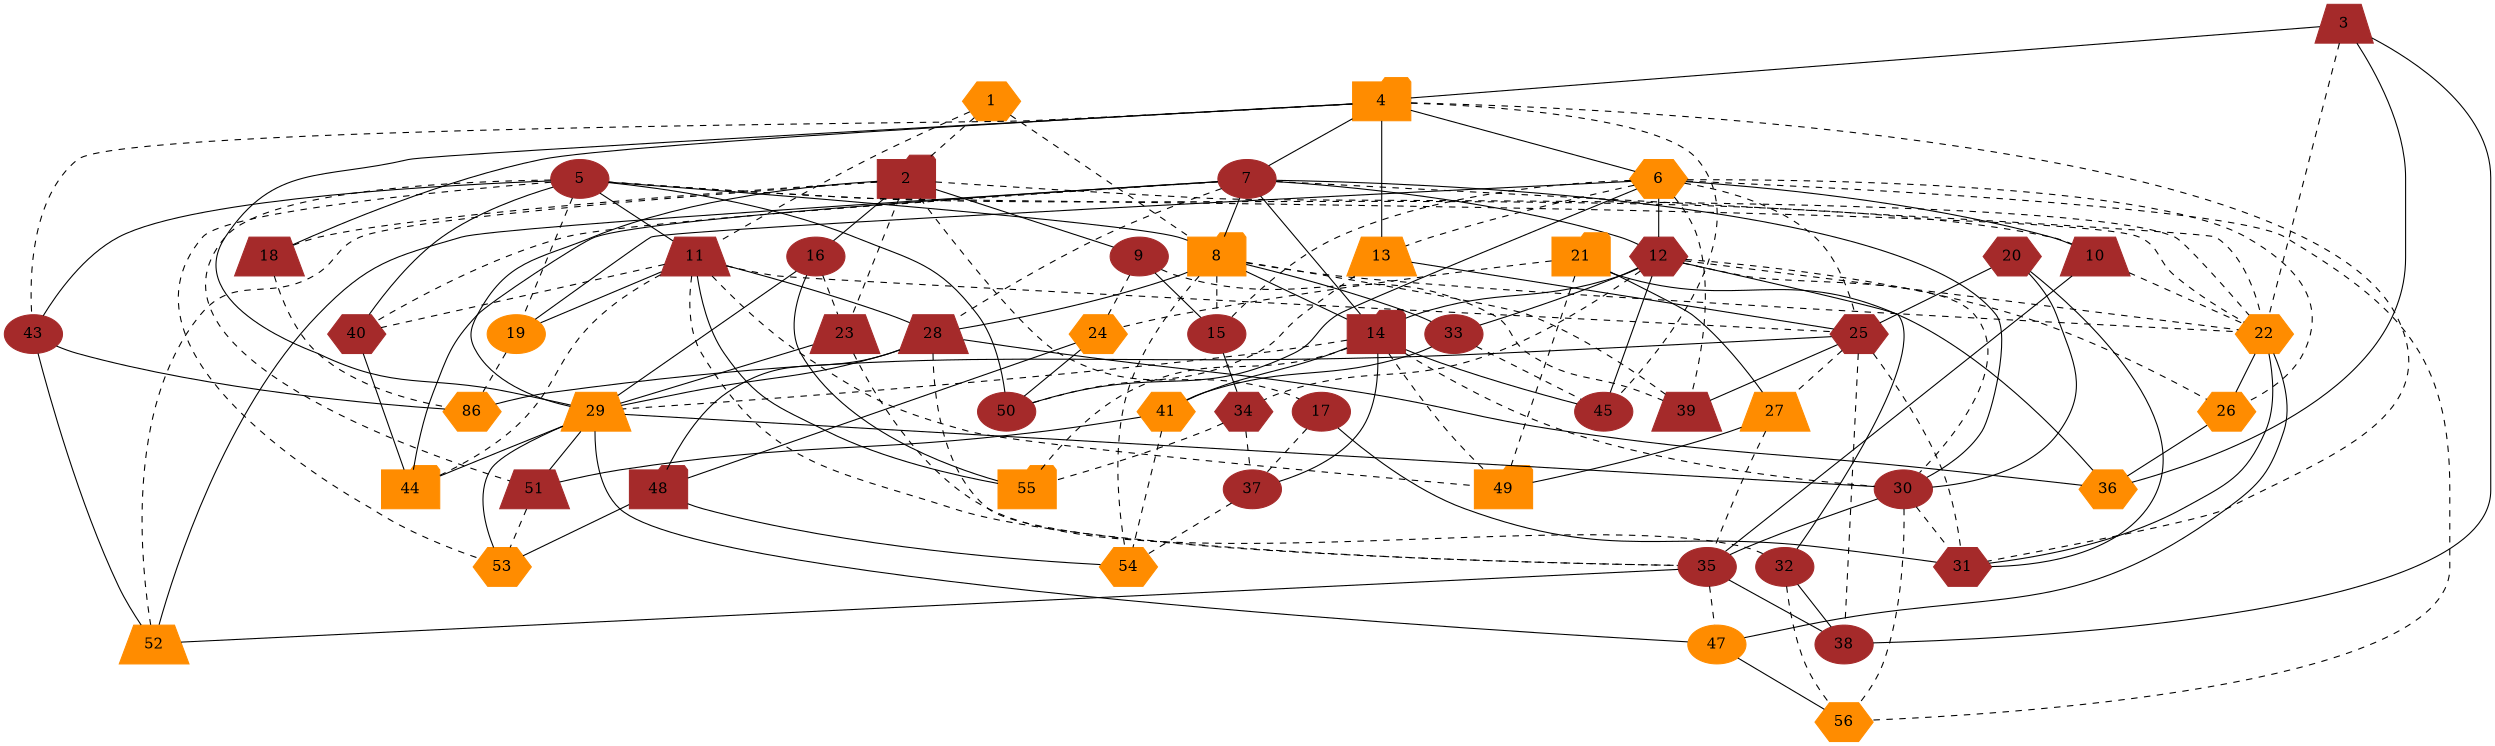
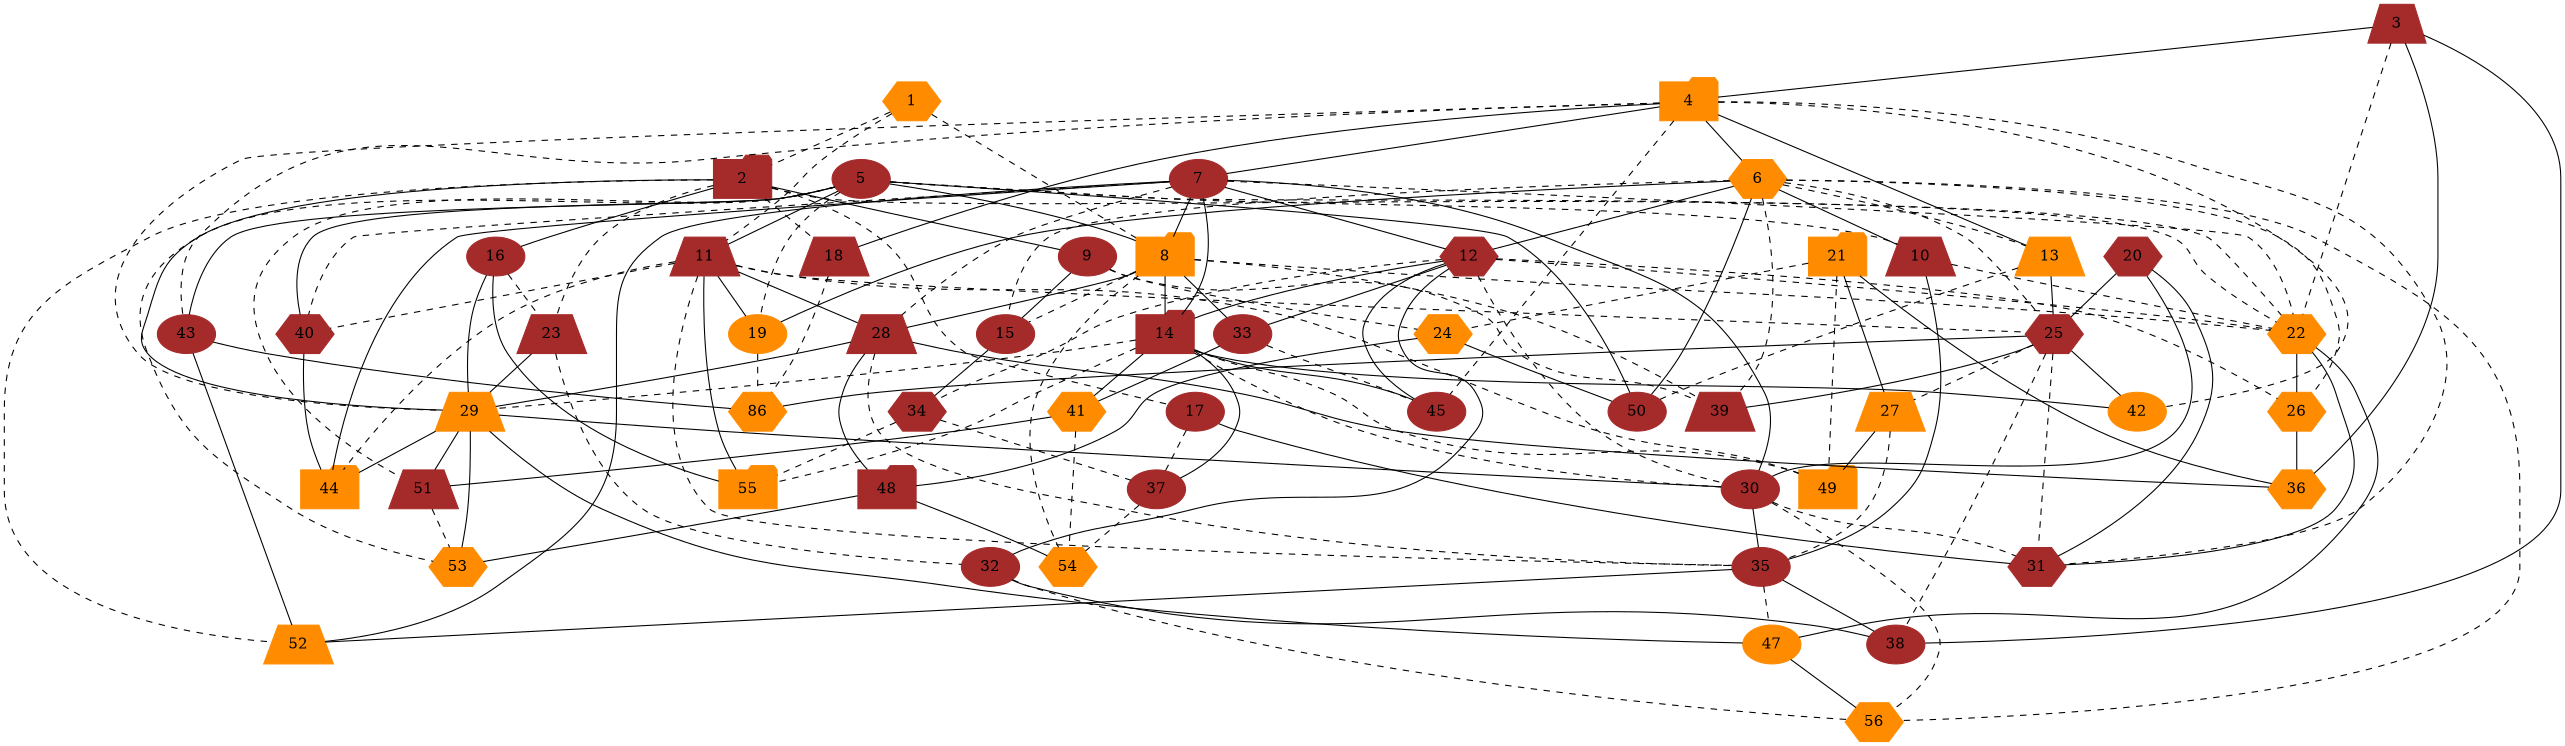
  graph {
    node [color=brown shape=ellipse style=filled]
    edge [style=solid weight=1.0]
    1 [color=darkorange shape=hexagon]
    2 [shape=folder]
    8 [color=darkorange shape=folder]
    11 [shape=trapezium]
    9
    16
    17
    18 [shape=trapezium]
    22 [color=darkorange shape=hexagon]
    23 [shape=trapezium]
    29 [color=darkorange shape=trapezium]
    52 [color=darkorange shape=trapezium]
    15
    39 [shape=trapezium]
    14 [shape=folder]
    28 [shape=trapezium]
    33
    54 [color=darkorange shape=hexagon]
    19 [color=darkorange]
    40 [shape=hexagon]
    25 [shape=hexagon]
    44 [color=darkorange shape=folder]
    35
    49 [color=darkorange shape=folder]
    55 [color=darkorange shape=folder]
    24 [color=darkorange shape=hexagon]
    31 [shape=hexagon]
    37
    n29 [color=darkorange label=86 shape=hexagon]
    26 [color=darkorange shape=hexagon]
    47 [color=darkorange]
    32
    51 [shape=trapezium]
    53 [color=darkorange shape=hexagon]
    30
    3 [shape=trapezium]
    4 [color=darkorange shape=folder]
    36 [color=darkorange shape=hexagon]
    38
    6 [color=darkorange shape=hexagon]
    7
    13 [color=darkorange shape=trapezium]
+   42 [color=darkorange]
    43
    45
    10 [shape=trapezium]
    50
    12 [shape=hexagon]
    56 [color=darkorange shape=hexagon]
    5
    34 [shape=hexagon]
    27 [color=darkorange shape=trapezium]
    41 [color=darkorange shape=hexagon]
    48 [shape=folder]
    20 [shape=hexagon]
    21 [color=darkorange shape=folder]
    1 -- 2 [style=dashed]
    1 -- 8 [style=dashed weight=2.0]
    1 -- 11 [style=dashed]
    2 -- 9
    2 -- 16
    2 -- 17 [style=dashed]
    2 -- 18 [style=dashed weight=2.0]
    2 -- 22 [style=dashed]
    2 -- 23 [style=dashed]
    2 -- 29
    2 -- 52 [style=dashed]
    8 -- 22 [style=dashed weight=2.0]
    8 -- 15 [style=dashed]
    8 -- 39 [style=dashed]
    8 -- 14
    8 -- 28
    8 -- 33
    8 -- 54 [style=dashed]
    11 -- 28
    11 -- 19
    11 -- 40 [style=dashed]
    11 -- 25 [style=dashed]
    11 -- 44 [style=dashed]
    11 -- 35 [style=dashed]
    11 -- 49 [style=dashed]
    11 -- 55
    9 -- 15
    9 -- 39 [style=dashed]
    9 -- 24 [style=dashed]
    16 -- 23 [style=dashed]
    16 -- 29
    16 -- 55
    17 -- 31 [weight=2.0]
    17 -- 37 [style=dashed]
    18 -- n29 [style=dashed]
    22 -- 31
    22 -- 26
    22 -- 47
    23 -- 29
    23 -- 32 [style=dashed]
    29 -- 44
    29 -- 47
    29 -- 51
    29 -- 53
    29 -- 30
    15 -- 34
    14 -- 29 [style=dashed weight=2.0]
    14 -- 49 [style=dashed]
    14 -- 55 [style=dashed]
    14 -- 37
    14 -- 30 [style=dashed]
+   14 -- 42
    14 -- 45
    14 -- 41
    28 -- 29
    28 -- 35 [style=dashed]
    28 -- 36
    28 -- 48
    33 -- 45 [style=dashed]
    33 -- 41
    19 -- n29 [style=dashed]
    40 -- 44
    25 -- 39
    25 -- 31 [style=dashed weight=2.0]
    25 -- n29
    25 -- 38 [style=dashed]
+   25 -- 42 [weight=2.0]
    25 -- 27 [style=dashed]
    35 -- 52
    35 -- 47 [style=dashed]
    35 -- 38
    24 -- 50
    24 -- 48
    37 -- 54 [style=dashed]
    26 -- 36
    47 -- 56
    32 -- 38
    32 -- 56 [style=dashed]
    51 -- 53 [style=dashed]
    30 -- 35
    30 -- 31 [style=dashed]
    30 -- 56 [style=dashed]
    3 -- 22 [style=dashed]
    3 -- 4
    3 -- 36
    3 -- 38
    4 -- 18
-   4 -- 29
+   4 -- 29 [style=dashed]
    4 -- 31 [style=dashed]
    4 -- 6
    4 -- 7
    4 -- 13
+   4 -- 42 [style=dashed]
    4 -- 43 [style=dashed]
    4 -- 45 [style=dashed]
    6 -- 15 [style=dashed]
    6 -- 39 [style=dashed]
    6 -- 19
    6 -- 25 [style=dashed]
    6 -- 26 [style=dashed]
    6 -- 13 [style=dashed]
    6 -- 10
    6 -- 50
    6 -- 12 [weight=2.0]
    6 -- 56 [style=dashed]
    7 -- 8
    7 -- 22 [style=dashed weight=2.0]
    7 -- 52
    7 -- 14
    7 -- 28 [style=dashed weight=2.0]
    7 -- 40 [style=dashed]
    7 -- 44
    7 -- 30
    7 -- 12
    13 -- 25
    13 -- 50 [style=dashed]
    43 -- 52
    43 -- n29
    10 -- 22 [style=dashed]
    10 -- 35
    12 -- 22 [style=dashed]
    12 -- 14
    12 -- 33
    12 -- 26 [style=dashed]
    12 -- 32
    12 -- 30 [style=dashed weight=2.0]
    12 -- 45
    12 -- 34 [style=dashed]
    5 -- 8
    5 -- 11
    5 -- 22 [style=dashed]
    5 -- 19 [style=dashed]
    5 -- 40
    5 -- 51 [style=dashed]
    5 -- 53 [style=dashed]
    5 -- 43
    5 -- 10 [style=dashed]
    5 -- 50
    34 -- 55 [style=dashed]
    34 -- 37 [style=dashed]
    27 -- 35 [style=dashed]
    27 -- 49
    41 -- 54 [style=dashed]
    41 -- 51
    48 -- 54
    48 -- 53
    20 -- 25
    20 -- 31
    20 -- 30 [weight=2.0]
    21 -- 49 [style=dashed]
    21 -- 24 [style=dashed]
    21 -- 36
    21 -- 27
  }
